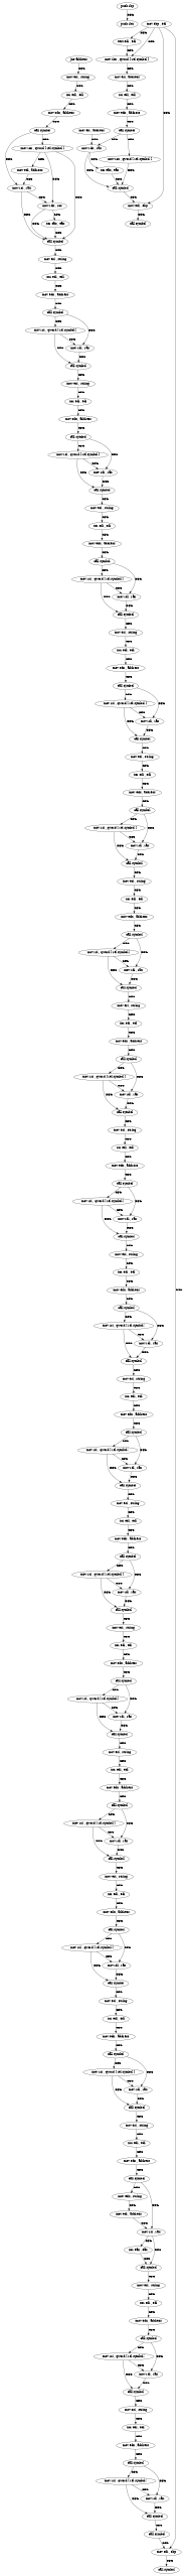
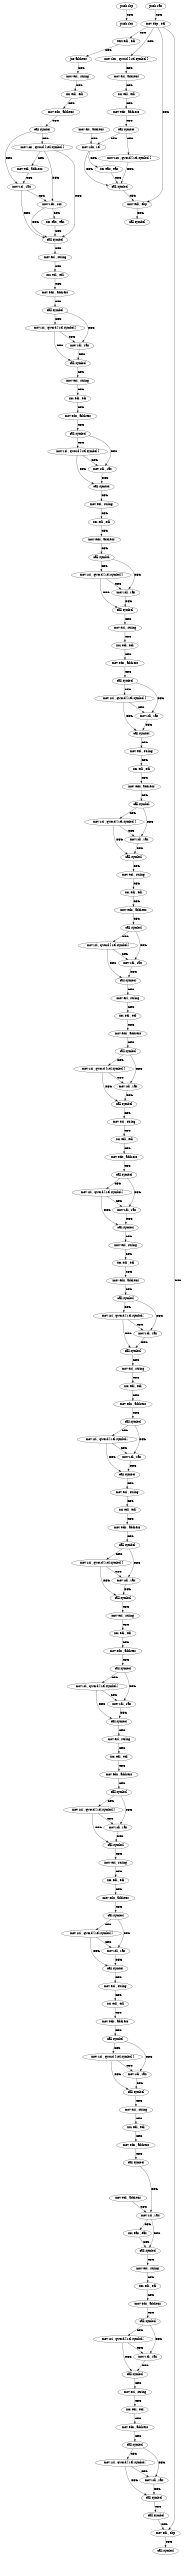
  digraph {
    n1 [label="push rbp"]
    n2 [label="push rbx"]
+   n3 [label="push rax"]
    n4 [label="mov ebp , edi"]
    n5 [label="test edi , edi"]
    n6 [label="mov edi , ebp"]
    n7 [label="mov edi , ebp"]
    n8 [label="mov rbx , qword [ rel symbol ]"]
    n9 [label="jne address"]
    n10 [label="call symbol"]
    n11 [label="call symbol"]
    n12 [label="mov esi , string"]
    n13 [label="mov esi , address"]
    n14 [label="xor edi , edi"]
    n15 [label="xor edi , edi"]
    n16 [label="mov edx , address"]
    n17 [label="mov edx , address"]
    n18 [label="call symbol"]
    n19 [label="mov rcx , qword [ rel symbol ]"]
-   n20 [label="mov rdx , rax"]
+   n20 [label="mov rdx , rel"]
    n21 [label="call symbol"]
    n22 [label="xor eax , eax"]
    n23 [label="mov esi , address"]
    n24 [label="call symbol"]
    n25 [label="mov rcx , qword [ rel symbol ]"]
    n26 [label="mov rsi , rax"]
    n27 [label="mov edi , address"]
    n28 [label="mov rdx , rcx"]
    n29 [label="call symbol"]
    n30 [label="xor eax , eax"]
    n31 [label="mov esi , string"]
    n32 [label="xor edi , edi"]
    n33 [label="mov edx , address"]
    n34 [label="call symbol"]
    n35 [label="mov rsi , qword [ rel symbol ]"]
    n36 [label="mov rdi , rax"]
    n37 [label="call symbol"]
    n38 [label="mov esi , string"]
    n39 [label="xor edi , edi"]
    n40 [label="mov edx , address"]
    n41 [label="call symbol"]
    n42 [label="mov rsi , qword [ rel symbol ]"]
    n43 [label="mov rdi , rax"]
    n44 [label="call symbol"]
    n45 [label="mov esi , string"]
    n46 [label="xor edi , edi"]
    n47 [label="mov edx , address"]
    n48 [label="call symbol"]
    n49 [label="mov rsi , qword [ rel symbol ]"]
    n50 [label="mov rdi , rax"]
    n51 [label="call symbol"]
    n52 [label="mov esi , string"]
    n53 [label="xor edi , edi"]
    n54 [label="mov edx , address"]
    n55 [label="call symbol"]
    n56 [label="mov rsi , qword [ rel symbol ]"]
    n57 [label="mov rdi , rax"]
    n58 [label="call symbol"]
    n59 [label="mov esi , string"]
    n60 [label="xor edi , edi"]
    n61 [label="mov edx , address"]
    n62 [label="call symbol"]
    n63 [label="mov rsi , qword [ rel symbol ]"]
    n64 [label="mov rdi , rax"]
    n65 [label="call symbol"]
    n66 [label="mov esi , string"]
    n67 [label="xor edi , edi"]
    n68 [label="mov edx , address"]
    n69 [label="call symbol"]
    n70 [label="mov rsi , qword [ rel symbol ]"]
    n71 [label="mov rdi , rax"]
    n72 [label="call symbol"]
    n73 [label="mov esi , string"]
    n74 [label="xor edi , edi"]
    n75 [label="mov edx , address"]
    n76 [label="call symbol"]
    n77 [label="mov rsi , qword [ rel symbol ]"]
    n78 [label="mov rdi , rax"]
    n79 [label="call symbol"]
    n80 [label="mov esi , string"]
    n81 [label="xor edi , edi"]
    n82 [label="mov edx , address"]
    n83 [label="call symbol"]
    n84 [label="mov rsi , qword [ rel symbol ]"]
    n85 [label="mov rdi , rax"]
    n86 [label="call symbol"]
    n87 [label="mov esi , string"]
    n88 [label="xor edi , edi"]
    n89 [label="mov edx , address"]
    n90 [label="call symbol"]
    n91 [label="mov rsi , qword [ rel symbol ]"]
    n92 [label="mov rdi , rax"]
    n93 [label="call symbol"]
    n94 [label="mov esi , string"]
    n95 [label="xor edi , edi"]
    n96 [label="mov edx , address"]
    n97 [label="call symbol"]
    n98 [label="mov rsi , qword [ rel symbol ]"]
    n99 [label="mov rdi , rax"]
    n100 [label="call symbol"]
    n101 [label="mov esi , string"]
    n102 [label="xor edi , edi"]
    n103 [label="mov edx , address"]
    n104 [label="call symbol"]
    n105 [label="mov rsi , qword [ rel symbol ]"]
    n106 [label="mov rdi , rax"]
    n107 [label="call symbol"]
    n108 [label="mov esi , string"]
    n109 [label="xor edi , edi"]
    n110 [label="mov edx , address"]
    n111 [label="call symbol"]
    n112 [label="mov rsi , qword [ rel symbol ]"]
    n113 [label="mov rdi , rax"]
    n114 [label="call symbol"]
    n115 [label="mov esi , string"]
    n116 [label="xor edi , edi"]
    n117 [label="mov edx , address"]
    n118 [label="call symbol"]
    n119 [label="mov rsi , qword [ rel symbol ]"]
    n120 [label="mov rdi , rax"]
    n121 [label="call symbol"]
    n122 [label="mov esi , string"]
    n123 [label="xor edi , edi"]
    n124 [label="mov edx , address"]
    n125 [label="call symbol"]
    n126 [label="mov rsi , qword [ rel symbol ]"]
    n127 [label="mov rdi , rax"]
    n128 [label="call symbol"]
    n129 [label="mov esi , string"]
    n130 [label="xor edi , edi"]
    n131 [label="mov edx , address"]
    n132 [label="call symbol"]
    n133 [label="mov rsi , qword [ rel symbol ]"]
    n134 [label="mov rdi , rax"]
    n135 [label="call symbol"]
    n136 [label="mov esi , string"]
    n137 [label="xor edi , edi"]
    n138 [label="mov edx , address"]
    n139 [label="call symbol"]
-   n140 [label="mov edx , string"]
    n141 [label="mov rsi , rax"]
    n142 [label="mov edi , address"]
    n143 [label="xor eax , eax"]
    n144 [label="call symbol"]
    n145 [label="mov esi , string"]
    n146 [label="xor edi , edi"]
    n147 [label="mov edx , address"]
    n148 [label="call symbol"]
    n149 [label="mov rsi , qword [ rel symbol ]"]
    n150 [label="mov rdi , rax"]
    n151 [label="call symbol"]
    n152 [label="mov esi , string"]
    n153 [label="xor edi , edi"]
    n154 [label="mov edx , address"]
    n155 [label="call symbol"]
    n156 [label="mov rsi , qword [ rel symbol ]"]
    n157 [label="mov rdi , rax"]
    n158 [label="call symbol"]
    n159 [label="call symbol"]
-   n1 -> n2 [label=DFG]
-   n4 -> n5 [label=DFG]
+   n1 -> n2 [label=CFG]
+   n3 -> n4 [label=CFG]
+   n4 -> n5 [label=CFG]
    n4 -> n6 [label=DFG]
    n4 -> n7 [label=DFG]
    n4 -> n8 [label=CFG]
-   n5 -> n8 [label=CFG]
+   n5 -> n9 [label=CFG]
    n6 -> n10 [label=DFG]
    n7 -> n11 [label=DFG]
    n8 -> n13 [label=CFG]
    n9 -> n12 [label=CFG]
    n12 -> n14 [label=CFG]
    n13 -> n15 [label=CFG]
    n14 -> n16 [label=CFG]
    n15 -> n17 [label=CFG]
    n16 -> n24 [label=CFG]
    n17 -> n18 [label=CFG]
    n18 -> n19 [label=CFG]
    n18 -> n20 [label=DFG]
    n19 -> n21 [label=DFG]
    n20 -> n21 [label=DFG]
    n20 -> n22 [label=CFG]
    n21 -> n6 [label=CFG]
    n22 -> n21 [label=CFG]
    n23 -> n20 [label=CFG]
    n24 -> n25 [label=CFG]
    n24 -> n26 [label=DFG]
    n25 -> n27 [label=CFG]
    n25 -> n28 [label=DFG]
    n25 -> n29 [label=DFG]
    n26 -> n28 [label=CFG]
    n26 -> n29 [label=DFG]
    n27 -> n26 [label=CFG]
    n28 -> n29 [label=DFG]
    n28 -> n30 [label=CFG]
    n29 -> n31 [label=CFG]
    n30 -> n29 [label=CFG]
    n31 -> n32 [label=CFG]
    n32 -> n33 [label=CFG]
    n33 -> n34 [label=CFG]
    n34 -> n35 [label=CFG]
    n34 -> n36 [label=DFG]
    n35 -> n36 [label=CFG]
    n35 -> n37 [label=DFG]
    n36 -> n37 [label=DFG]
    n37 -> n38 [label=CFG]
    n38 -> n39 [label=CFG]
    n39 -> n40 [label=CFG]
    n40 -> n41 [label=CFG]
    n41 -> n42 [label=CFG]
    n41 -> n43 [label=DFG]
    n42 -> n43 [label=CFG]
    n42 -> n44 [label=DFG]
    n43 -> n44 [label=DFG]
    n44 -> n45 [label=CFG]
    n45 -> n46 [label=CFG]
    n46 -> n47 [label=CFG]
    n47 -> n48 [label=CFG]
    n48 -> n49 [label=CFG]
    n48 -> n50 [label=DFG]
    n49 -> n50 [label=CFG]
    n49 -> n51 [label=DFG]
    n50 -> n51 [label=DFG]
    n51 -> n52 [label=CFG]
    n52 -> n53 [label=CFG]
    n53 -> n54 [label=CFG]
    n54 -> n55 [label=CFG]
    n55 -> n56 [label=CFG]
    n55 -> n57 [label=DFG]
    n56 -> n57 [label=CFG]
    n56 -> n58 [label=DFG]
    n57 -> n58 [label=DFG]
    n58 -> n59 [label=CFG]
    n59 -> n60 [label=CFG]
    n60 -> n61 [label=CFG]
    n61 -> n62 [label=CFG]
    n62 -> n63 [label=CFG]
    n62 -> n64 [label=DFG]
    n63 -> n64 [label=CFG]
    n63 -> n65 [label=DFG]
    n64 -> n65 [label=DFG]
    n65 -> n66 [label=CFG]
    n66 -> n67 [label=CFG]
    n67 -> n68 [label=CFG]
    n68 -> n69 [label=CFG]
    n69 -> n70 [label=CFG]
    n69 -> n71 [label=DFG]
    n70 -> n71 [label=CFG]
    n70 -> n72 [label=DFG]
    n71 -> n72 [label=DFG]
    n72 -> n73 [label=CFG]
    n73 -> n74 [label=CFG]
    n74 -> n75 [label=CFG]
    n75 -> n76 [label=CFG]
    n76 -> n77 [label=CFG]
    n76 -> n78 [label=DFG]
    n77 -> n78 [label=CFG]
    n77 -> n79 [label=DFG]
    n78 -> n79 [label=DFG]
    n79 -> n80 [label=CFG]
    n80 -> n81 [label=CFG]
    n81 -> n82 [label=CFG]
    n82 -> n83 [label=CFG]
    n83 -> n84 [label=CFG]
    n83 -> n85 [label=DFG]
    n84 -> n85 [label=CFG]
    n84 -> n86 [label=DFG]
    n85 -> n86 [label=DFG]
    n86 -> n87 [label=CFG]
    n87 -> n88 [label=CFG]
    n88 -> n89 [label=CFG]
    n89 -> n90 [label=CFG]
    n90 -> n91 [label=CFG]
    n90 -> n92 [label=DFG]
    n91 -> n92 [label=CFG]
    n91 -> n93 [label=DFG]
    n92 -> n93 [label=DFG]
    n93 -> n94 [label=CFG]
    n94 -> n95 [label=CFG]
    n95 -> n96 [label=CFG]
    n96 -> n97 [label=CFG]
    n97 -> n98 [label=CFG]
    n97 -> n99 [label=DFG]
    n98 -> n99 [label=CFG]
    n98 -> n100 [label=DFG]
    n99 -> n100 [label=DFG]
    n100 -> n101 [label=CFG]
    n101 -> n102 [label=CFG]
    n102 -> n103 [label=CFG]
    n103 -> n104 [label=CFG]
    n104 -> n105 [label=CFG]
    n104 -> n106 [label=DFG]
    n105 -> n106 [label=CFG]
    n105 -> n107 [label=DFG]
    n106 -> n107 [label=DFG]
    n107 -> n108 [label=CFG]
    n108 -> n109 [label=CFG]
    n109 -> n110 [label=CFG]
    n110 -> n111 [label=CFG]
    n111 -> n112 [label=CFG]
    n111 -> n113 [label=DFG]
    n112 -> n113 [label=CFG]
    n112 -> n114 [label=DFG]
    n113 -> n114 [label=DFG]
    n114 -> n115 [label=CFG]
    n115 -> n116 [label=CFG]
    n116 -> n117 [label=CFG]
    n117 -> n118 [label=CFG]
    n118 -> n119 [label=CFG]
    n118 -> n120 [label=DFG]
    n119 -> n120 [label=CFG]
    n119 -> n121 [label=DFG]
    n120 -> n121 [label=DFG]
    n121 -> n122 [label=CFG]
    n122 -> n123 [label=CFG]
    n123 -> n124 [label=CFG]
    n124 -> n125 [label=CFG]
    n125 -> n126 [label=CFG]
    n125 -> n127 [label=DFG]
    n126 -> n127 [label=CFG]
    n126 -> n128 [label=DFG]
    n127 -> n128 [label=DFG]
    n128 -> n129 [label=CFG]
    n129 -> n130 [label=CFG]
    n130 -> n131 [label=CFG]
    n131 -> n132 [label=CFG]
    n132 -> n133 [label=CFG]
    n132 -> n134 [label=DFG]
    n133 -> n134 [label=CFG]
    n133 -> n135 [label=DFG]
    n134 -> n135 [label=DFG]
    n135 -> n136 [label=CFG]
    n136 -> n137 [label=CFG]
    n137 -> n138 [label=CFG]
    n138 -> n139 [label=CFG]
-   n139 -> n140 [label=CFG]
    n139 -> n141 [label=DFG]
-   n140 -> n142 [label=CFG]
    n141 -> n143 [label=CFG]
    n141 -> n144 [label=DFG]
    n142 -> n141 [label=CFG]
    n143 -> n144 [label=CFG]
    n144 -> n145 [label=CFG]
    n145 -> n146 [label=CFG]
    n146 -> n147 [label=CFG]
    n147 -> n148 [label=CFG]
    n148 -> n149 [label=CFG]
    n148 -> n150 [label=DFG]
    n149 -> n150 [label=CFG]
    n149 -> n151 [label=DFG]
    n150 -> n151 [label=DFG]
    n151 -> n152 [label=CFG]
    n152 -> n153 [label=CFG]
    n153 -> n154 [label=CFG]
    n154 -> n155 [label=CFG]
    n155 -> n156 [label=CFG]
    n155 -> n157 [label=DFG]
    n156 -> n157 [label=CFG]
    n156 -> n158 [label=DFG]
    n157 -> n158 [label=DFG]
    n158 -> n159 [label=CFG]
    n159 -> n7 [label=CFG]
  }
